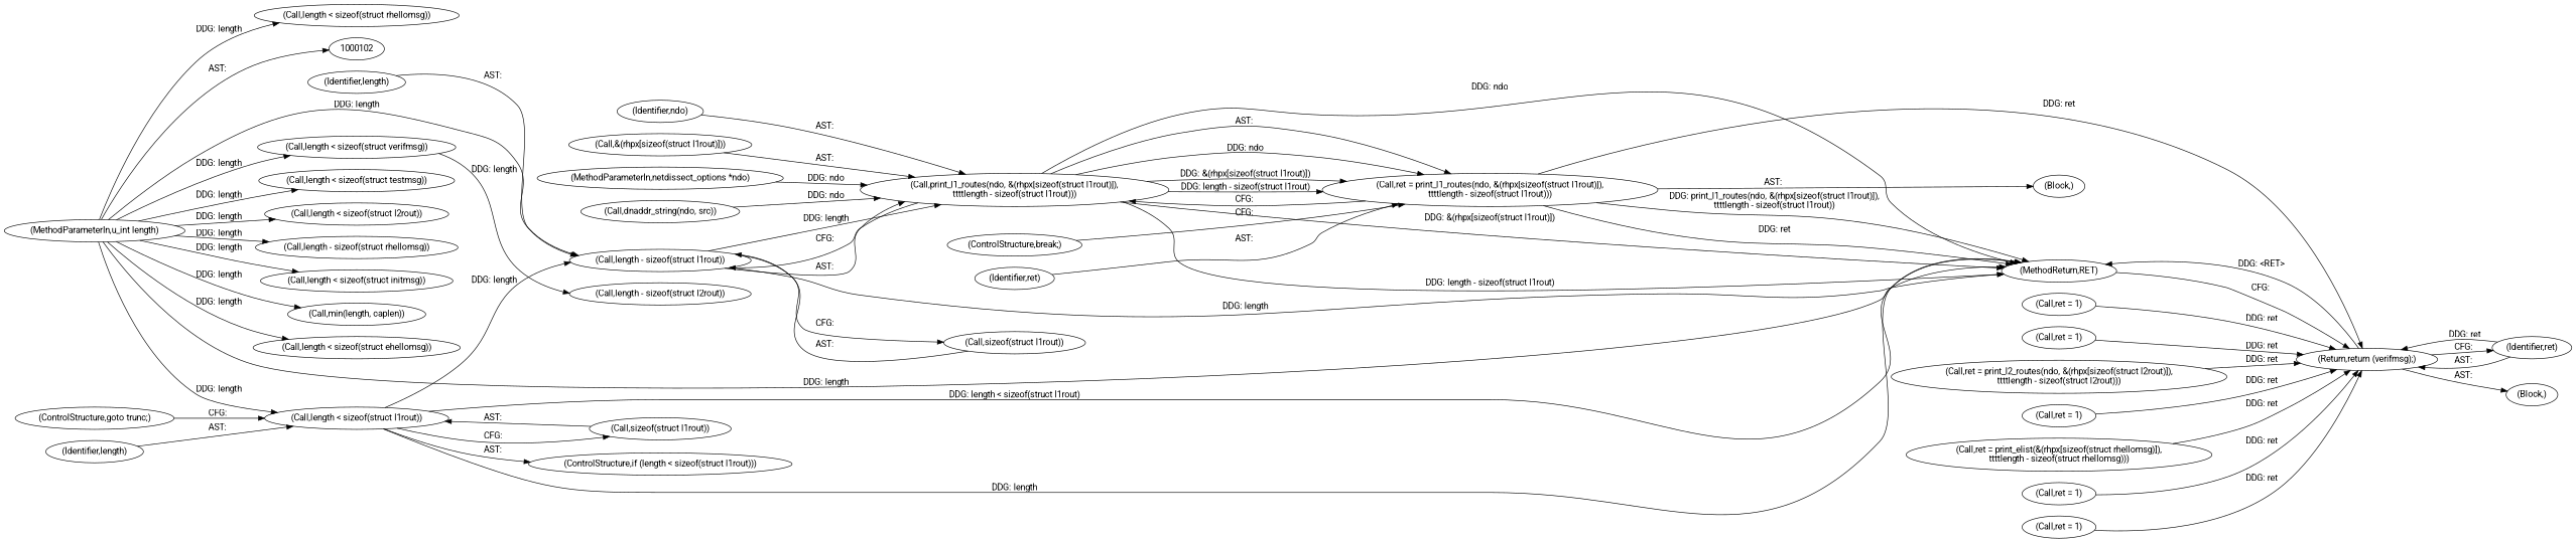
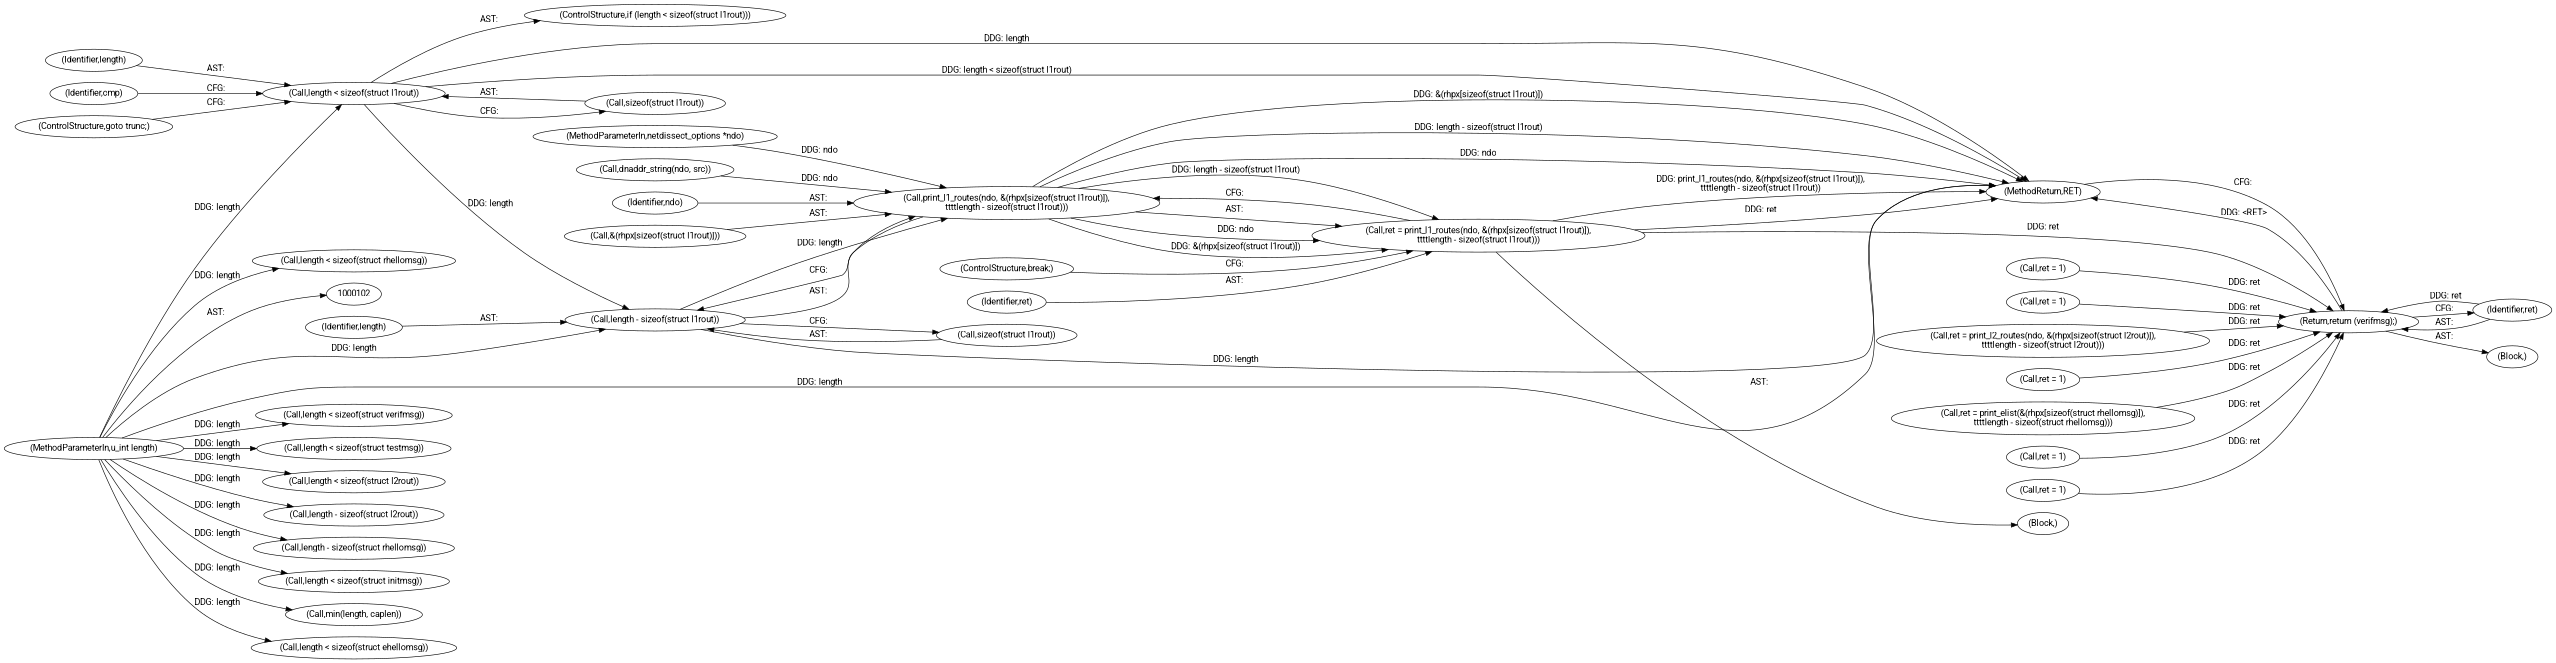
  digraph {
    fontname=Roboto
    rankdir=LR
    node [fontname=Roboto]
    edge [fontname=Roboto]
    n1 [label="(Call,length < sizeof(struct l1rout))"]
    n2 [label="(Call,length - sizeof(struct l1rout))"]
    n3 [label="(Call,sizeof(struct l1rout))"]
    n4 [label="(ControlStructure,if (length < sizeof(struct l1rout)))"]
    n5 [label="(MethodReturn,RET)"]
    n6 [label="(Call,print_l1_routes(ndo, &(rhpx[sizeof(struct l1rout)]),\n\t\t\t\tlength - sizeof(struct l1rout)))"]
    n7 [label="(Call,sizeof(struct l1rout))"]
    n8 [label="(Return,return (verifmsg);)"]
    n9 [label="(MethodParameterIn,u_int length)"]
    n10 [label="(Call,length < sizeof(struct verifmsg))"]
    n11 [label="(Call,length < sizeof(struct testmsg))"]
    n12 [label="(Call,length < sizeof(struct l2rout))"]
    n13 [label="(Call,length - sizeof(struct l2rout))"]
    n14 [label="(Call,length - sizeof(struct rhellomsg))"]
    n15 [label="(Call,length < sizeof(struct initmsg))"]
    n16 [label="(Call,min(length, caplen))"]
    n17 [label="(Call,length < sizeof(struct ehellomsg))"]
    n18 [label="(Call,length < sizeof(struct rhellomsg))"]
    1000102
    n20 [label="(Call,ret = print_l1_routes(ndo, &(rhpx[sizeof(struct l1rout)]),\n\t\t\t\tlength - sizeof(struct l1rout)))"]
    n21 [label="(Block,)"]
    n22 [label="(Identifier,ret)"]
    n23 [label="(Block,)"]
    n24 [label="(Call,ret = 1)"]
    n25 [label="(Call,dnaddr_string(ndo, src))"]
    n26 [label="(Call,ret = 1)"]
    n27 [label="(ControlStructure,break;)"]
+   n28 [label="(Identifier,cmp)"]
    n29 [label="(Identifier,ret)"]
    n30 [label="(Identifier,ndo)"]
    n31 [label="(Call,&(rhpx[sizeof(struct l1rout)]))"]
    n32 [label="(Call,ret = print_l2_routes(ndo, &(rhpx[sizeof(struct l2rout)]),\n\t\t\t\tlength - sizeof(struct l2rout)))"]
    n33 [label="(Call,ret = 1)"]
    n34 [label="(Call,ret = print_elist(&(rhpx[sizeof(struct rhellomsg)]),\n\t\t\t\tlength - sizeof(struct rhellomsg)))"]
    n35 [label="(ControlStructure,goto trunc;)"]
    n36 [label="(MethodParameterIn,netdissect_options *ndo)"]
    n37 [label="(Call,ret = 1)"]
    n38 [label="(Identifier,length)"]
    n39 [label="(Call,ret = 1)"]
    n40 [label="(Identifier,length)"]
    n1 -> n2 [label="DDG: length"]
    n1 -> n3 [label="CFG: "]
    n1 -> n4 [label="AST: "]
    n1 -> n5 [label="DDG: length < sizeof(struct l1rout)"]
    n1 -> n5 [label="DDG: length"]
    n2 -> n5 [label="DDG: length"]
    n2 -> n6 [label="AST: "]
    n2 -> n6 [label="DDG: length"]
    n2 -> n7 [label="CFG: "]
    n3 -> n1 [label="AST: "]
    n5 -> n8 [label="CFG: "]
    n6 -> n2 [label="CFG: "]
    n6 -> n5 [label="DDG: &(rhpx[sizeof(struct l1rout)])"]
    n6 -> n5 [label="DDG: length - sizeof(struct l1rout)"]
    n6 -> n5 [label="DDG: ndo"]
    n6 -> n20 [label="AST: "]
    n6 -> n20 [label="DDG: ndo"]
    n6 -> n20 [label="DDG: &(rhpx[sizeof(struct l1rout)])"]
    n6 -> n20 [label="DDG: length - sizeof(struct l1rout)"]
    n7 -> n2 [label="AST: "]
    n8 -> n5 [label="DDG: <RET>"]
    n8 -> n22 [label="CFG: "]
    n8 -> n23 [label="AST: "]
    n9 -> n1 [label="DDG: length"]
    n9 -> n2 [label="DDG: length"]
    n9 -> n5 [label="DDG: length"]
    n9 -> n10 [label="DDG: length"]
    n9 -> n11 [label="DDG: length"]
    n9 -> n12 [label="DDG: length"]
-   n10 -> n13 [label="DDG: length"]
+   n9 -> n13 [label="DDG: length"]
    n9 -> n14 [label="DDG: length"]
    n9 -> n15 [label="DDG: length"]
    n9 -> n16 [label="DDG: length"]
    n9 -> n17 [label="DDG: length"]
    n9 -> n18 [label="DDG: length"]
    n9 -> 1000102 [label="AST: "]
    n20 -> n5 [label="DDG: ret"]
    n20 -> n5 [label="DDG: print_l1_routes(ndo, &(rhpx[sizeof(struct l1rout)]),\n\t\t\t\tlength - sizeof(struct l1rout))"]
    n20 -> n6 [label="CFG: "]
    n20 -> n8 [label="DDG: ret"]
    n20 -> n21 [label="AST: "]
    n22 -> n8 [label="AST: "]
    n22 -> n8 [label="DDG: ret"]
    n24 -> n8 [label="DDG: ret"]
    n25 -> n6 [label="DDG: ndo"]
    n26 -> n8 [label="DDG: ret"]
    n27 -> n20 [label="CFG: "]
+   n28 -> n1 [label="CFG: "]
    n29 -> n20 [label="AST: "]
    n30 -> n6 [label="AST: "]
    n31 -> n6 [label="AST: "]
    n32 -> n8 [label="DDG: ret"]
    n33 -> n8 [label="DDG: ret"]
    n34 -> n8 [label="DDG: ret"]
    n35 -> n1 [label="CFG: "]
    n36 -> n6 [label="DDG: ndo"]
    n37 -> n8 [label="DDG: ret"]
    n38 -> n2 [label="AST: "]
    n39 -> n8 [label="DDG: ret"]
    n40 -> n1 [label="AST: "]
  }
